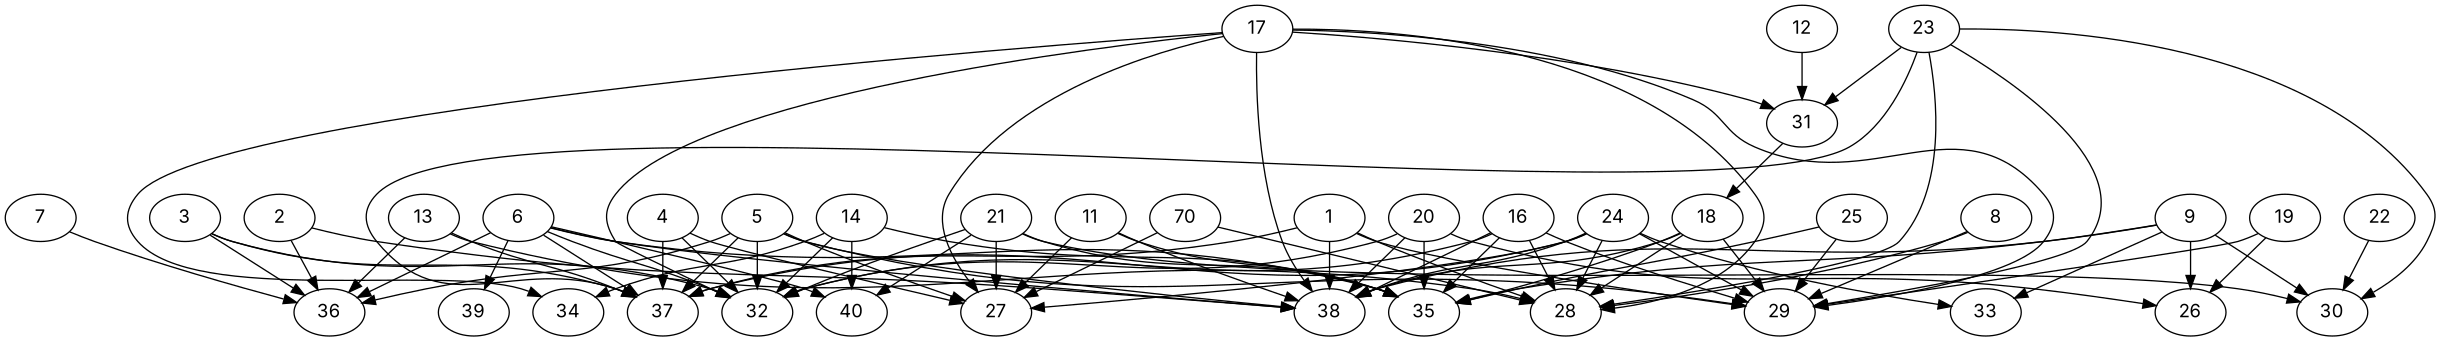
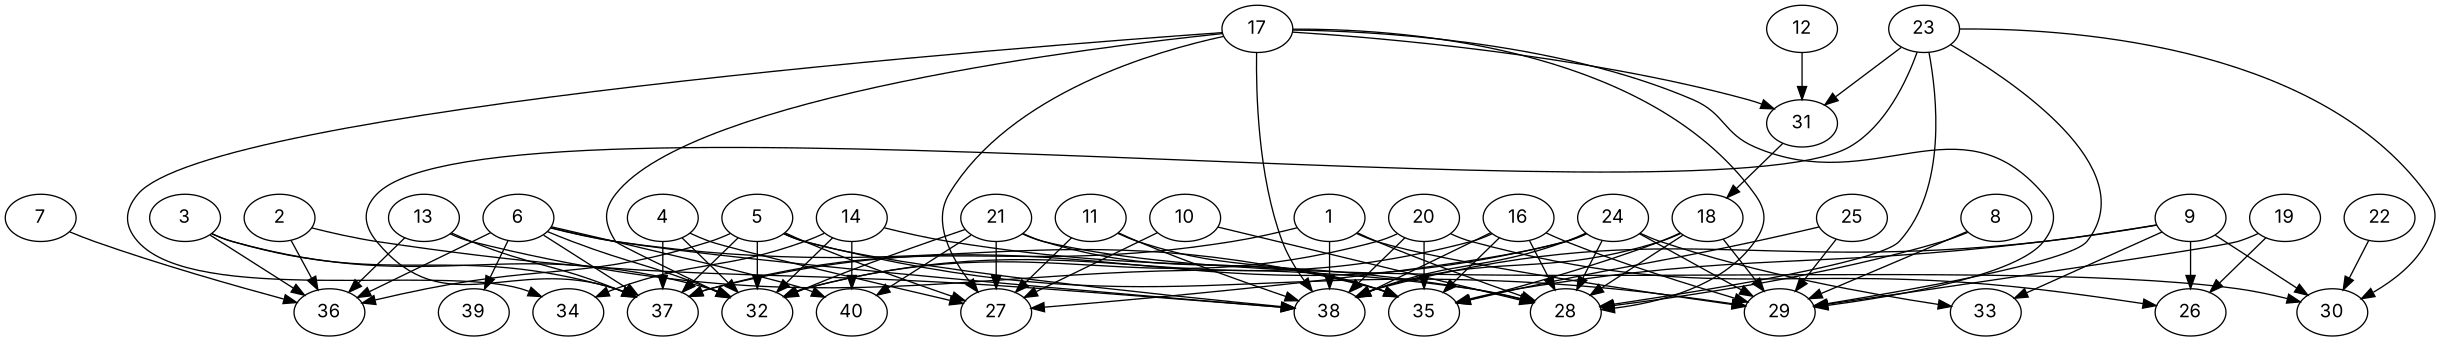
  digraph {
    fontname=Inter
    node [alpha=0.05 fontname=Inter]
    edge [fontname=Inter]
    1 [alpha=0.17 expect_size=42628096]
    28 [alpha=0.08 expect_size=48095232]
    29 [alpha=0.02 expect_size=46490624]
    37 [alpha=0.02 expect_size=36915200]
    38 [alpha=0.10 expect_size=11392000]
    2 [alpha=0.09 expect_size=15019008]
    36 [alpha=0.02 expect_size=37918720]
    3 [alpha=0.17 expect_size=47315968]
    32 [expect_size=28134400]
    4 [alpha=0.19 expect_size=19693568]
    27 [alpha=0.09 expect_size=36992000]
    5 [alpha=0.13 expect_size=43400192]
    6 [alpha=0.16 expect_size=12457984]
    35 [alpha=0.02 expect_size=12296192]
    39 [alpha=0.13 expect_size=30873600]
    40 [alpha=0.12 expect_size=36422656]
    7 [alpha=0.08 expect_size=7349248]
    8 [alpha=0.08 expect_size=27579392]
    9 [alpha=0.19 expect_size=40676352]
    26 [alpha=0.20 expect_size=14372864]
    30 [alpha=0.09 expect_size=46310400]
    33 [alpha=0.19 expect_size=10116096]
-   10 [alpha=0.08 expect_size=35591168 label=70]
+   10 [alpha=0.08 expect_size=35591168]
    11 [alpha=0.18 expect_size=24077312]
    12 [alpha=0.10 expect_size=18073600]
    31 [alpha=0.04 expect_size=12001280]
    18 [alpha=0.19 expect_size=23504896]
    13 [alpha=0.15 expect_size=39042048]
    14 [alpha=0.04 expect_size=32218112]
    34 [expect_size=47205376]
    16 [alpha=0.10 expect_size=13363200]
    17 [expect_size=51748864]
    19 [alpha=0.20 expect_size=42511360]
    20 [expect_size=40269824]
    21 [alpha=0.07 expect_size=11432960]
    22 [alpha=0.12 expect_size=7673856]
    23 [alpha=0.16 expect_size=32332800]
    24 [expect_size=20914176]
    25 [alpha=0.11 expect_size=30680064]
    1 -> 28
    1 -> 29
    1 -> 37
    1 -> 38
    2 -> 38
    2 -> 36
    3 -> 37
    3 -> 36
    3 -> 32
    4 -> 37
    4 -> 32
    4 -> 27
    5 -> 29
    5 -> 37
    5 -> 38
    5 -> 36
    5 -> 32
    5 -> 27
    6 -> 37
    6 -> 38
    6 -> 36
    6 -> 32
    6 -> 35
    6 -> 39
    6 -> 40
    7 -> 36
    8 -> 28
    8 -> 29
    9 -> 38
    9 -> 35
    9 -> 26
    9 -> 30
    9 -> 33
    10 -> 28
    10 -> 27
    11 -> 38
    11 -> 27
    11 -> 35
    12 -> 31
    31 -> 18
    18 -> 28
    18 -> 29
    18 -> 38
    18 -> 35
    13 -> 28
    13 -> 37
    13 -> 36
-   14 -> 35
+   14 -> 28
    14 -> 32
    14 -> 40
    14 -> 34
    16 -> 28
    16 -> 29
    16 -> 38
    16 -> 32
    16 -> 35
    17 -> 28
    17 -> 29
    17 -> 38
    17 -> 32
    17 -> 27
    17 -> 31
    17 -> 34
    19 -> 29
    19 -> 26
    20 -> 38
    20 -> 32
    20 -> 35
    20 -> 26
    21 -> 32
    21 -> 27
    21 -> 35
    21 -> 40
    21 -> 30
    22 -> 30
    23 -> 28
    23 -> 29
    23 -> 37
    23 -> 30
    23 -> 31
    24 -> 28
    24 -> 29
    24 -> 37
    24 -> 38
    24 -> 27
    24 -> 33
    25 -> 29
    25 -> 35
  }
